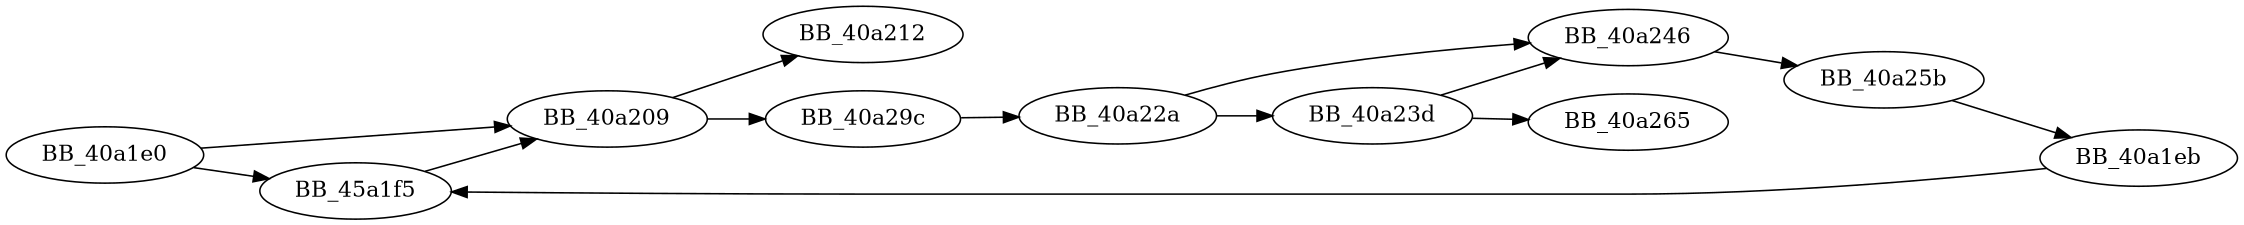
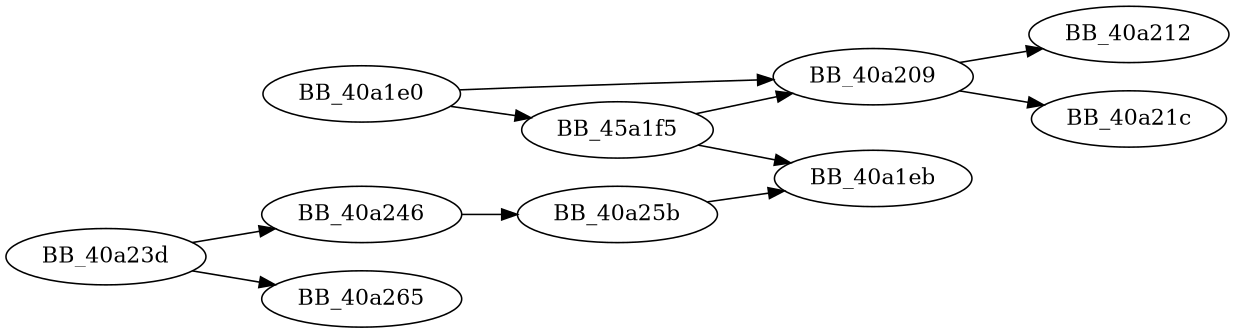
  digraph {
    rankdir=LR
    n1 [label=BB_45a1f5]
    BB_40a1e0
    BB_40a209
    BB_40a1eb
    BB_40a212
-   BB_40a21c [label=BB_40a29c]
-   BB_40a22a
+   BB_40a21c
    BB_40a23d
    BB_40a246
    BB_40a265
    BB_40a25b
    n1 -> BB_40a209
    BB_40a1e0 -> n1
    BB_40a1e0 -> BB_40a209
    BB_40a209 -> BB_40a212
    BB_40a209 -> BB_40a21c
-   BB_40a1eb -> n1
-   BB_40a21c -> BB_40a22a
-   BB_40a22a -> BB_40a23d
-   BB_40a22a -> BB_40a246
+   n1 -> BB_40a1eb
    BB_40a23d -> BB_40a246
    BB_40a23d -> BB_40a265
    BB_40a246 -> BB_40a25b
    BB_40a25b -> BB_40a1eb
  }
